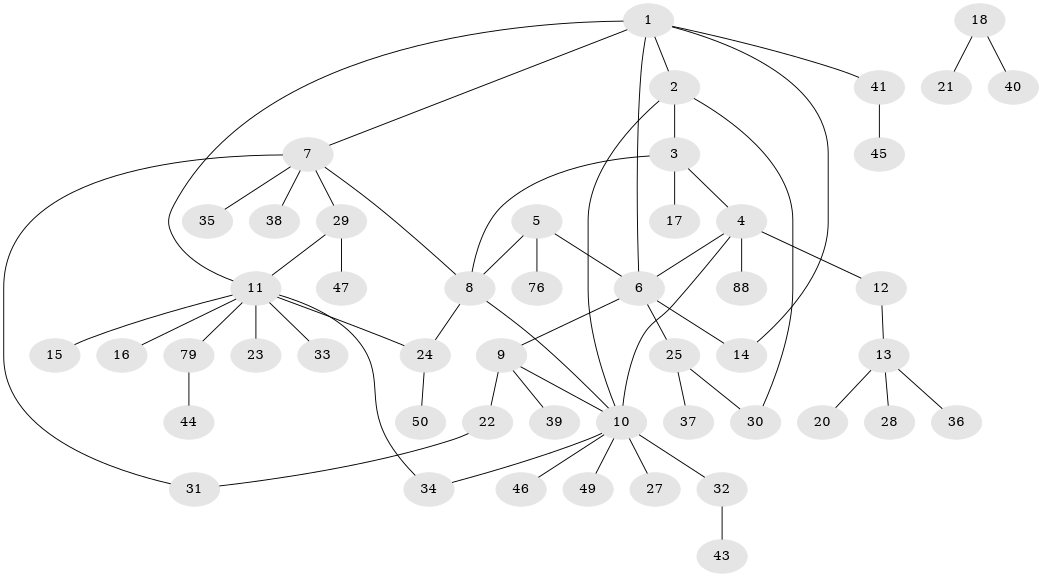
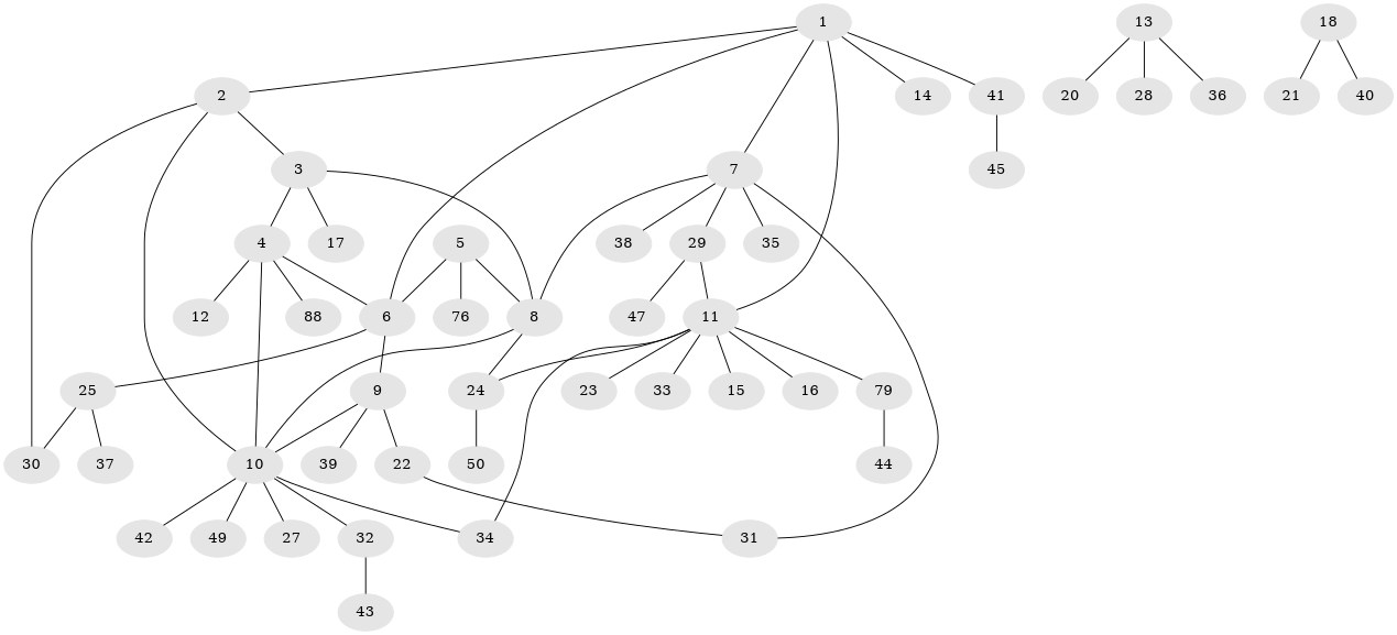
  graph {
    node [color=gray90 style=filled]
    1
    2
    6
    7
    11
    14
    41
    3
    10
    30
    9
    25
    8
    29
    31
    35
    38
    24
    34
    15
    16
    n22 [label=79]
    23
    33
    45
    4
    17
    27
    32
-   46
+   46 [label=42]
    49
    12
    n33 [label=88]
    13
    5
    n36 [label=76]
    22
    39
    18
    21
    40
    37
    47
    50
    43
    44
    20
    28
    36
    1 -- 2
    1 -- 6
    1 -- 7
    1 -- 11
    1 -- 14
    1 -- 41
    2 -- 3
    2 -- 10
    2 -- 30
-   6 -- 14
    6 -- 9
    6 -- 25
    7 -- 8
    7 -- 29
    7 -- 31
    7 -- 35
    7 -- 38
    11 -- 24
    11 -- 34
    11 -- 15
    11 -- 16
    11 -- n22
    11 -- 23
    11 -- 33
    41 -- 45
    3 -- 8
    3 -- 4
    3 -- 17
    10 -- 34
    10 -- 27
    10 -- 32
    10 -- 46
    10 -- 49
    9 -- 10
    9 -- 22
    9 -- 39
    25 -- 30
    25 -- 37
    8 -- 10
    8 -- 24
    29 -- 11
    29 -- 47
    24 -- 50
    n22 -- 44
    4 -- 6
    4 -- 10
    4 -- 12
    4 -- n33
    32 -- 43
-   12 -- 13
    13 -- 20
    13 -- 28
    13 -- 36
    5 -- 6
    5 -- 8
    5 -- n36
    22 -- 31
    18 -- 21
    18 -- 40
  }
